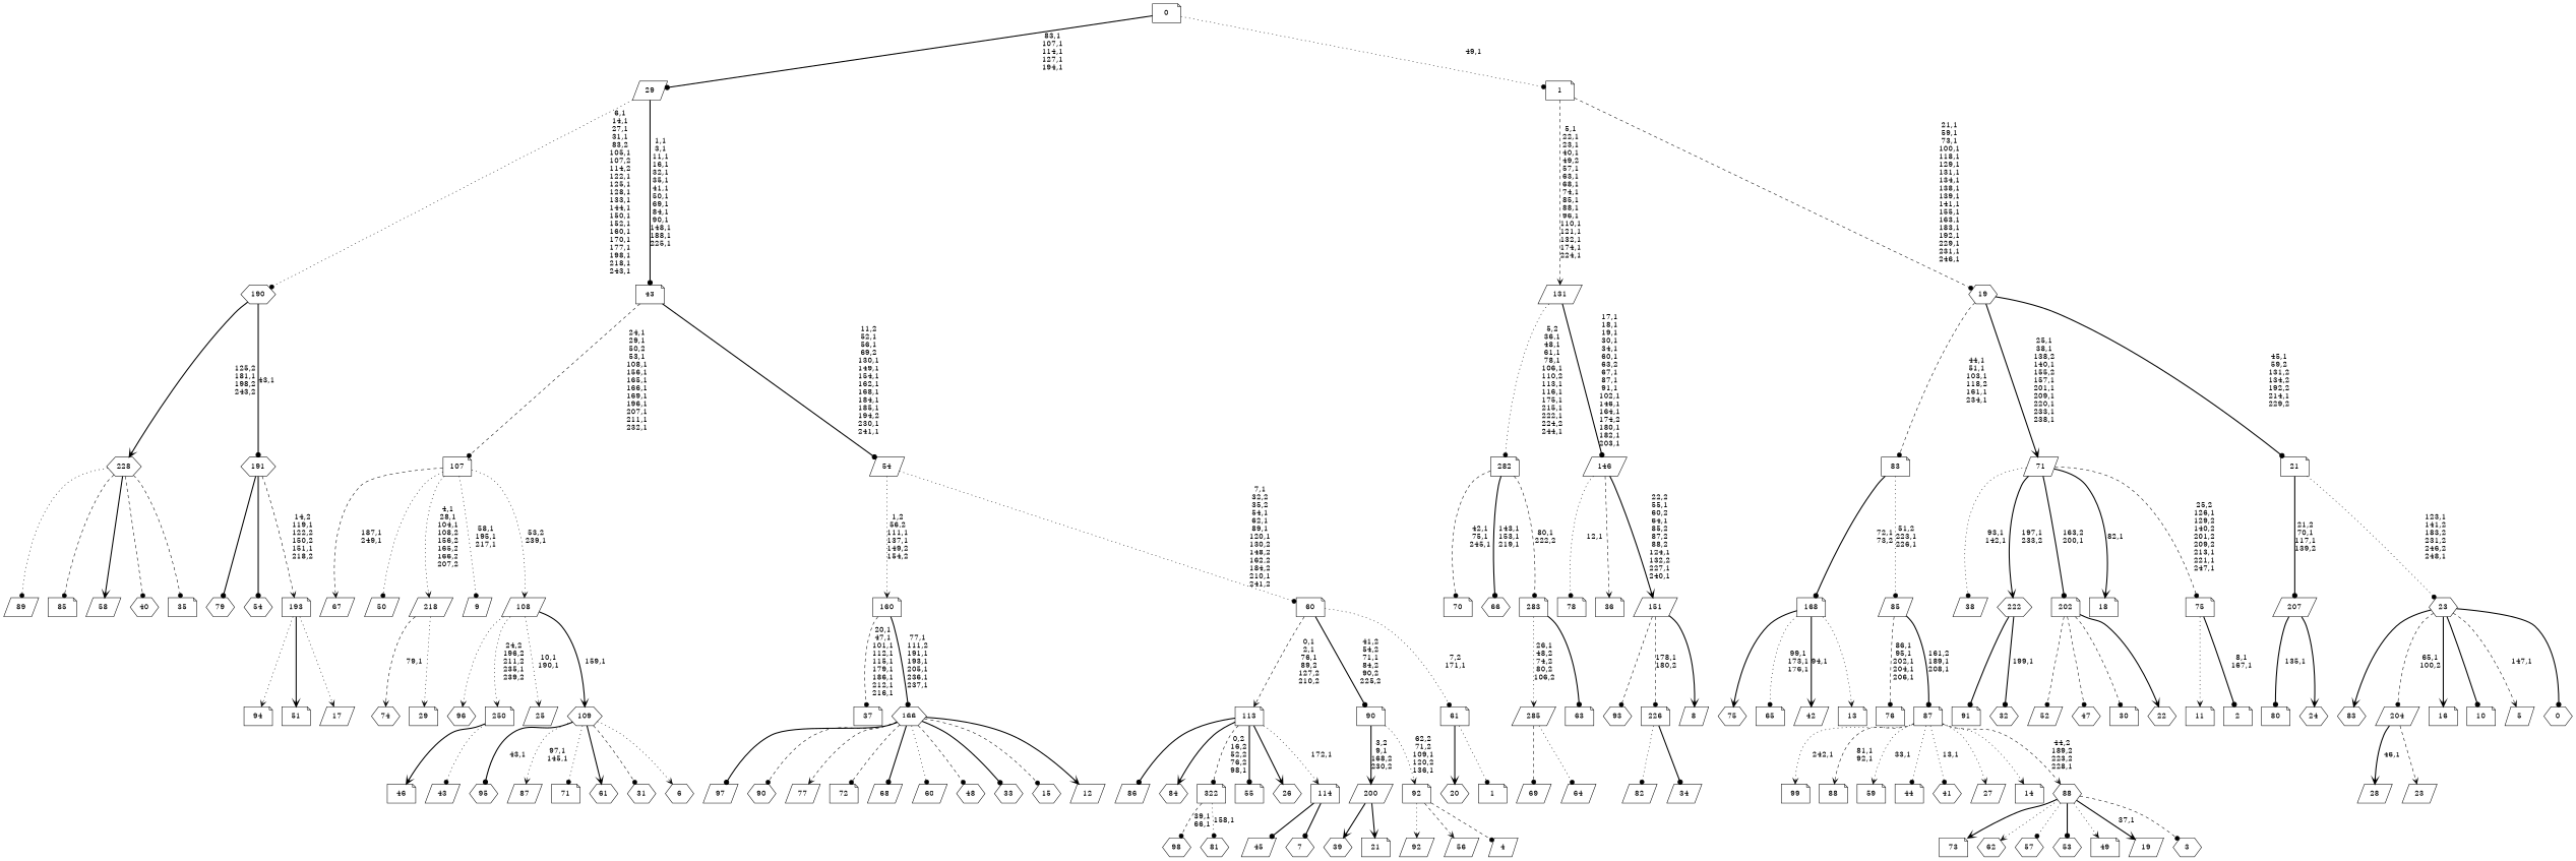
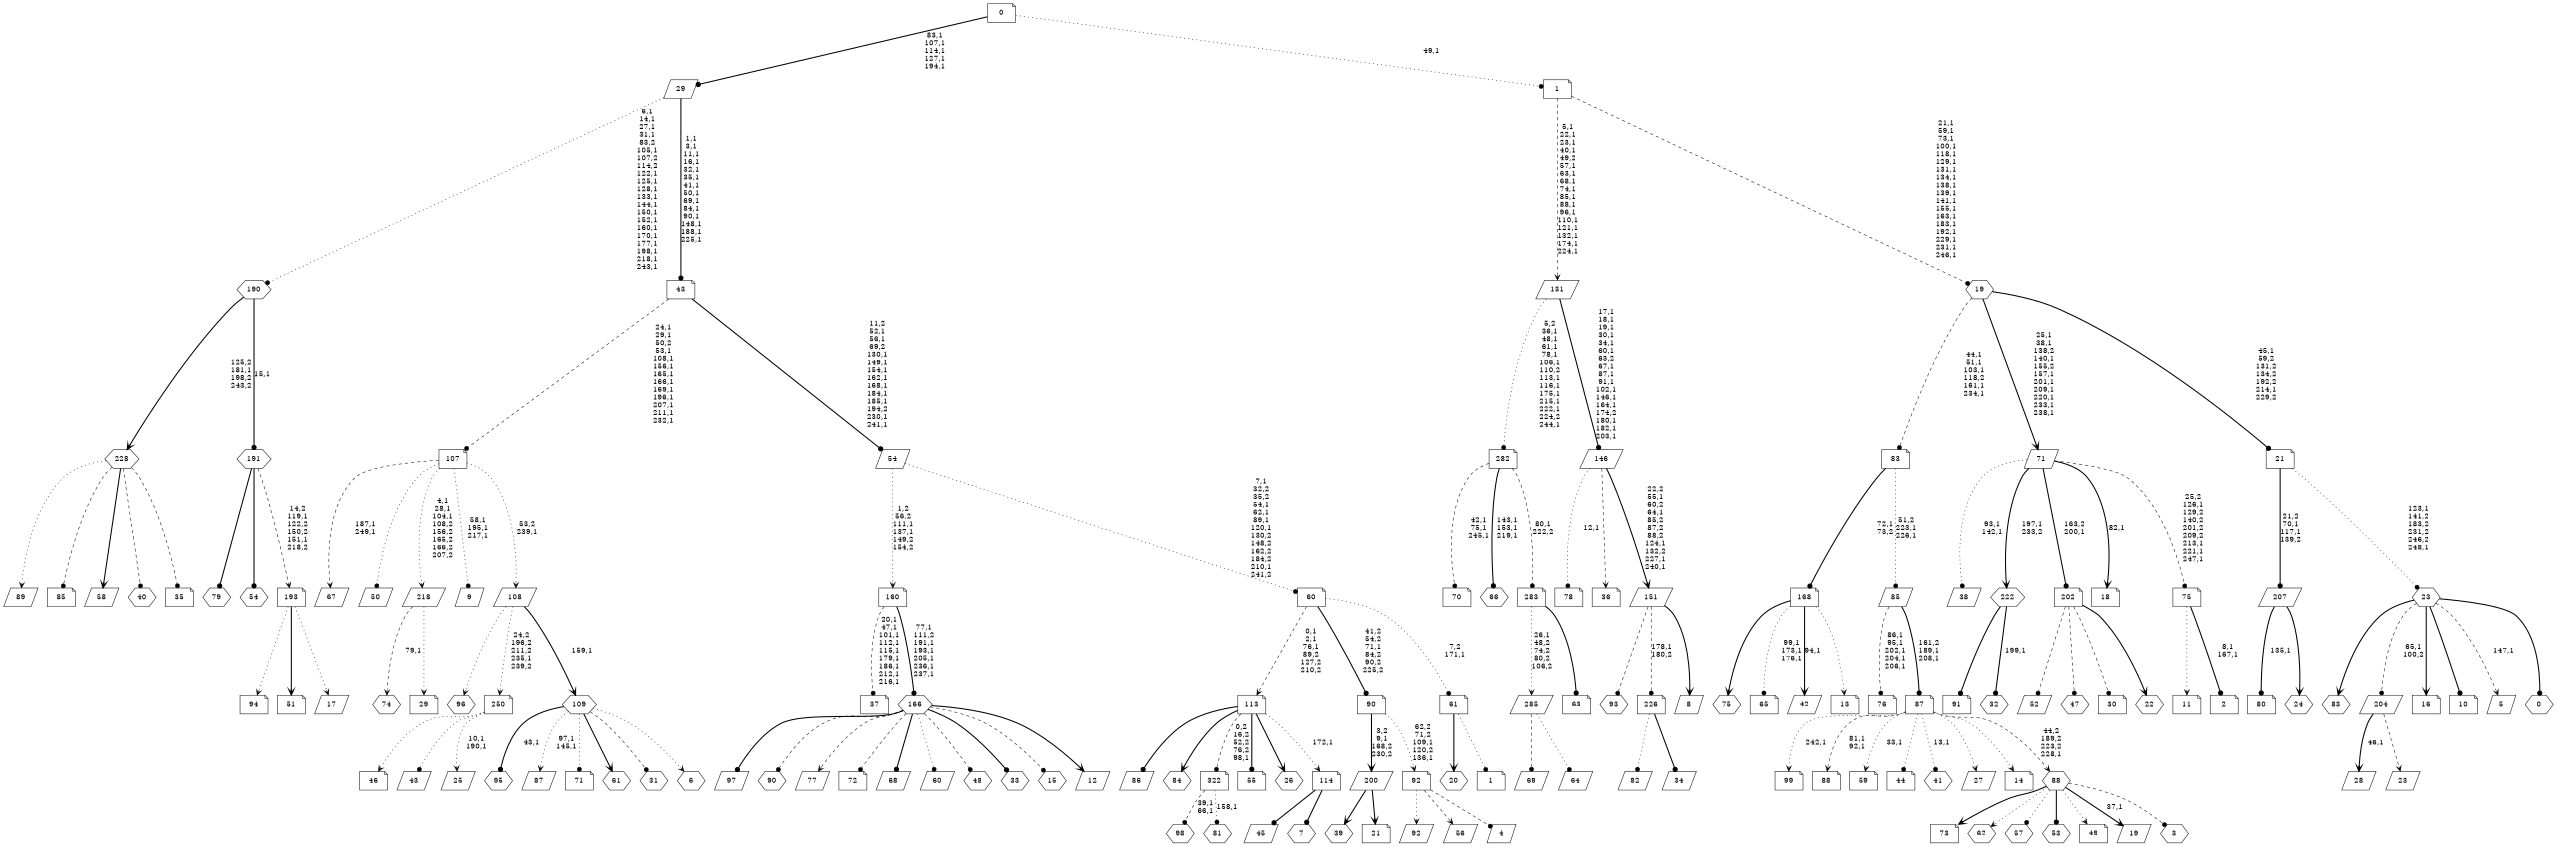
  digraph {
    node [shape=note]
    edge [arrowhead=dot style=bold]
    n1 [label=99]
    n2 [label=98 shape=hexagon]
    n3 [label=97 shape=parallelogram]
    n4 [label=96 shape=hexagon]
    n5 [label=95 shape=hexagon]
    n6 [label=94]
    n7 [label=93 shape=hexagon]
    n8 [label=92 shape=parallelogram]
    n9 [label=91]
    n10 [label=90 shape=hexagon]
    n11 [label=89 shape=parallelogram]
    n12 [label=88]
    n13 [label=87 shape=parallelogram]
    n14 [label=86 shape=parallelogram]
    n15 [label=85]
    n16 [label=84 shape=hexagon]
    n17 [label=83 shape=hexagon]
    n18 [label=82 shape=parallelogram]
    n19 [label=81 shape=hexagon]
    322
    n21 [label=80]
    n22 [label=79 shape=hexagon]
    n23 [label=78]
    n24 [label=77 shape=parallelogram]
    n25 [label=76]
    n26 [label=75 shape=hexagon]
    n27 [label=74 shape=hexagon]
    n28 [label=73]
    n29 [label=72]
    n30 [label=71]
    n31 [label=70]
    n32 [label=69 shape=parallelogram]
    n33 [label=68 shape=parallelogram]
    n34 [label=67 shape=parallelogram]
    n35 [label=66 shape=hexagon]
    n36 [label=65]
    n37 [label=64 shape=parallelogram]
    285 [shape=parallelogram]
    n39 [label=63]
    283
    282
    n42 [label=62 shape=hexagon]
    n43 [label=61 shape=hexagon]
    n44 [label=60 shape=parallelogram]
    n45 [label=59]
    n46 [label=58 shape=parallelogram]
    n47 [label=57 shape=hexagon]
    n48 [label=56 shape=parallelogram]
    n49 [label=55]
    n50 [label=54 shape=hexagon]
    n51 [label=53 shape=hexagon]
    n52 [label=52 shape=parallelogram]
    n53 [label=51]
    n54 [label=50 shape=parallelogram]
    n55 [label=49]
    n56 [label=48 shape=hexagon]
    n57 [label=47 shape=hexagon]
    n58 [label=46]
    n59 [label=45 shape=parallelogram]
    n60 [label=44]
    n61 [label=43 shape=parallelogram]
    250
    n63 [label=42 shape=parallelogram]
    n64 [label=41 shape=hexagon]
    n65 [label=40 shape=hexagon]
    n66 [label=39 shape=hexagon]
    n67 [label=38 shape=parallelogram]
    n68 [label=37]
    n69 [label=36]
    n70 [label=35]
    228 [shape=hexagon]
    n72 [label=34 shape=parallelogram]
    226
    n74 [label=33 shape=hexagon]
    n75 [label=32 shape=hexagon]
    222 [shape=hexagon]
    n77 [label=31 shape=hexagon]
    n78 [label=30]
    n79 [label=29]
    218 [shape=parallelogram]
    n81 [label=28 shape=parallelogram]
    n82 [label=27 shape=parallelogram]
    n83 [label=26 shape=hexagon]
    n84 [label=25 shape=parallelogram]
    n85 [label=24 shape=hexagon]
    207 [shape=parallelogram]
    n87 [label=23 shape=parallelogram]
    204 [shape=parallelogram]
    n89 [label=22 shape=hexagon]
    202
    n91 [label=21]
    200 [shape=parallelogram]
    n93 [label=20 shape=hexagon]
    n94 [label=19 shape=parallelogram]
    n95 [label=18]
    n96 [label=17 shape=parallelogram]
    193
    191 [shape=hexagon]
    190 [shape=hexagon]
    n100 [label=16]
    n101 [label=15 shape=hexagon]
    n102 [label=14]
    n103 [label=13]
    168
    n105 [label=12 shape=parallelogram]
    166 [shape=hexagon]
    160
    n108 [label=11]
    n109 [label=10]
    n110 [label=9 shape=parallelogram]
    n111 [label=8 shape=parallelogram]
    151 [shape=parallelogram]
    146 [shape=parallelogram]
    131 [shape=parallelogram]
    n115 [label=7 shape=hexagon]
    114
    113
    n118 [label=6 shape=hexagon]
    109 [shape=hexagon]
    108 [shape=parallelogram]
    107
    n122 [label=5 shape=parallelogram]
    n123 [label=4 shape=parallelogram]
    92
    90
    n126 [label=3 shape=hexagon]
    88 [shape=hexagon]
    87
    85 [shape=parallelogram]
    83
    n131 [label=2]
    75
    71 [shape=parallelogram]
    n134 [label=1]
    61
    60
    54 [shape=parallelogram]
    43
    29 [shape=parallelogram]
    n140 [label=0 shape=hexagon]
    23 [shape=hexagon]
    21
    19 [shape=hexagon]
    1
    0
    322 -> n2 [label="39,1\n66,1" style=dashed]
    322 -> n19 [label="158,1" style=dotted]
    285 -> n32 [style=dashed]
    285 -> n37 [style=dotted]
    283 -> 285 [arrowhead=vee label="26,1\n48,2\n74,2\n80,2\n106,2" style=dotted]
    283 -> n39
    282 -> n31 [label="42,1\n75,1\n245,1" style=dashed]
    282 -> n35 [label="143,1\n153,1\n219,1"]
    282 -> 283 [label="80,1\n222,2" style=dashed]
-   250 -> n58 [arrowhead=vee]
+   250 -> n58 [arrowhead=vee style=dotted]
    250 -> n61 [style=dotted]
-   228 -> n11 [style=dotted]
+   228 -> n11 [arrowhead=vee style=dotted]
    228 -> n15 [style=dashed]
    228 -> n46 [arrowhead=vee]
    228 -> n65 [style=dashed]
    228 -> n70 [style=dashed]
    226 -> n18 [style=dotted]
    226 -> n72
    222 -> n9
    222 -> n75 [label="199,1"]
    218 -> n27 [arrowhead=vee label="79,1" style=dashed]
    218 -> n79 [arrowhead=vee style=dotted]
    207 -> n21 [label="135,1"]
    207 -> n85 [arrowhead=vee]
    204 -> n81 [arrowhead=vee label="46,1"]
    204 -> n87 [arrowhead=vee style=dashed]
    202 -> n52 [style=dashed]
    202 -> n57 [style=dashed]
    202 -> n78 [style=dashed]
    202 -> n89 [arrowhead=vee]
    200 -> n66 [arrowhead=vee]
    200 -> n91 [arrowhead=vee]
    193 -> n6 [arrowhead=vee style=dotted]
    193 -> n53 [arrowhead=vee]
    193 -> n96 [arrowhead=vee style=dotted]
    191 -> n22
    191 -> n50
    191 -> 193 [arrowhead=vee label="14,2\n119,1\n122,2\n150,2\n151,1\n218,2" style=dashed]
    190 -> 228 [arrowhead=vee label="125,2\n181,1\n198,2\n243,2"]
-   190 -> 191 [label="43,1"]
+   190 -> 191 [label="15,1"]
    168 -> n26 [arrowhead=vee]
    168 -> n36 [label="99,1\n173,1\n176,1" style=dotted]
    168 -> n63 [arrowhead=vee label="94,1"]
    168 -> n103 [arrowhead=vee style=dotted]
    166 -> n3
    166 -> n10 [style=dashed]
    166 -> n24 [arrowhead=vee style=dashed]
    166 -> n29 [style=dashed]
    166 -> n33
    166 -> n44 [style=dotted]
    166 -> n56 [style=dashed]
    166 -> n74
    166 -> n101 [style=dashed]
    166 -> n105 [arrowhead=vee]
    160 -> n68 [label="20,1\n47,1\n101,1\n112,1\n115,1\n179,1\n186,1\n212,1\n216,1" style=dashed]
    160 -> 166 [label="77,1\n111,2\n191,1\n193,1\n205,1\n236,1\n237,1"]
    151 -> n7 [style=dashed]
    151 -> 226 [label="178,1\n180,2" style=dashed]
    151 -> n111 [arrowhead=vee]
    146 -> n23 [label="12,1" style=dotted]
    146 -> n69 [arrowhead=vee style=dashed]
    146 -> 151 [arrowhead=vee label="22,2\n55,1\n60,2\n64,1\n85,2\n87,2\n88,2\n124,1\n132,2\n227,1\n240,1"]
    131 -> 282 [label="5,2\n36,1\n48,1\n61,1\n78,1\n106,1\n110,2\n113,1\n116,1\n175,1\n215,1\n222,1\n224,2\n244,1" style=dotted]
    131 -> 146 [label="17,1\n18,1\n19,1\n30,1\n34,1\n60,1\n63,2\n67,1\n87,1\n91,1\n102,1\n146,1\n164,1\n174,2\n180,1\n182,1\n203,1"]
    114 -> n59
    114 -> n115
    113 -> n14
    113 -> n16 [arrowhead=vee]
    113 -> 322 [label="0,2\n16,2\n52,2\n76,2\n98,1" style=dashed]
    113 -> n49
    113 -> n83 [arrowhead=vee]
    113 -> 114 [arrowhead=vee label="172,1" style=dotted]
    109 -> n5 [label="43,1"]
    109 -> n13 [arrowhead=vee label="97,1\n145,1" style=dotted]
    109 -> n30 [style=dotted]
    109 -> n43 [arrowhead=vee]
    109 -> n77 [style=dashed]
    109 -> n118 [arrowhead=vee style=dotted]
    108 -> n4 [arrowhead=vee style=dotted]
    108 -> 250 [arrowhead=vee label="24,2\n196,2\n211,2\n235,1\n239,2" style=dotted]
-   108 -> n84 [arrowhead=vee label="10,1\n190,1" style=dotted]
+   250 -> n84 [arrowhead=vee label="10,1\n190,1" style=dotted]
    108 -> 109 [arrowhead=vee label="159,1"]
    107 -> n34 [arrowhead=vee label="187,1\n249,1" style=dashed]
    107 -> n54 [style=dotted]
    107 -> 218 [arrowhead=vee label="4,1\n28,1\n104,1\n108,2\n156,2\n165,2\n166,2\n207,2" style=dotted]
    107 -> n110 [label="58,1\n195,1\n217,1" style=dotted]
    107 -> 108 [arrowhead=vee label="53,2\n239,1" style=dotted]
    92 -> n8 [arrowhead=vee style=dotted]
    92 -> n48 [arrowhead=vee style=dashed]
    92 -> n123 [style=dashed]
    90 -> 200 [arrowhead=vee label="3,2\n9,1\n168,2\n230,2"]
    90 -> 92 [arrowhead=vee label="62,2\n71,2\n109,1\n120,2\n136,1" style=dotted]
    88 -> n28 [arrowhead=vee]
    88 -> n42 [arrowhead=vee style=dotted]
    88 -> n47 [style=dotted]
    88 -> n51
    88 -> n55 [arrowhead=vee style=dotted]
    88 -> n94 [arrowhead=vee label="37,1"]
    88 -> n126 [style=dashed]
    87 -> n1 [arrowhead=vee label="242,1" style=dotted]
    87 -> n12 [arrowhead=vee label="81,1\n92,1" style=dashed]
    87 -> n45 [arrowhead=vee label="33,1" style=dotted]
    87 -> n60 [style=dotted]
    87 -> n64 [label="13,1" style=dotted]
    87 -> n82 [arrowhead=vee style=dotted]
    87 -> n102 [arrowhead=vee style=dotted]
    87 -> 88 [arrowhead=vee label="44,2\n189,2\n223,2\n228,1" style=dashed]
    85 -> n25 [label="86,1\n95,1\n202,1\n204,1\n206,1" style=dashed]
    85 -> 87 [label="161,2\n189,1\n208,1"]
    83 -> 168 [label="72,1\n73,2"]
    83 -> 85 [label="51,2\n223,1\n226,1" style=dotted]
    75 -> n108 [arrowhead=vee style=dotted]
    75 -> n131 [label="8,1\n167,1"]
    71 -> n67 [label="93,1\n142,1" style=dotted]
    71 -> 222 [arrowhead=vee label="197,1\n233,2"]
    71 -> 202 [label="163,2\n200,1"]
    71 -> n95 [arrowhead=vee label="82,1"]
    71 -> 75 [label="25,2\n126,1\n129,2\n140,2\n201,2\n209,2\n213,1\n221,1\n247,1" style=dashed]
    61 -> n93 [arrowhead=vee]
    61 -> n134 [style=dotted]
    60 -> 113 [arrowhead=vee label="0,1\n2,1\n76,1\n89,2\n127,2\n210,2" style=dashed]
    60 -> 90 [label="41,2\n54,2\n71,1\n84,2\n90,2\n225,2"]
    60 -> 61 [label="7,2\n171,1" style=dotted]
    54 -> 160 [arrowhead=vee label="1,2\n56,2\n111,1\n137,1\n149,2\n154,2" style=dotted]
    54 -> 60 [label="7,1\n32,2\n35,2\n54,1\n62,1\n89,1\n120,1\n130,2\n148,2\n162,2\n184,2\n210,1\n241,2" style=dotted]
    43 -> 107 [label="24,1\n29,1\n50,2\n53,1\n108,1\n156,1\n165,1\n166,1\n169,1\n196,1\n207,1\n211,1\n232,1" style=dashed]
    43 -> 54 [label="11,2\n52,1\n56,1\n69,2\n130,1\n149,1\n154,1\n162,1\n168,1\n184,1\n185,1\n194,2\n230,1\n241,1"]
    29 -> 190 [label="6,1\n14,1\n27,1\n31,1\n83,2\n105,1\n107,2\n114,2\n122,1\n125,1\n128,1\n133,1\n144,1\n150,1\n152,1\n160,1\n170,1\n177,1\n198,1\n218,1\n243,1" style=dotted]
    29 -> 43 [label="1,1\n3,1\n11,1\n16,1\n32,1\n35,1\n41,1\n50,1\n69,1\n84,1\n90,1\n148,1\n188,1\n225,1"]
    23 -> n17 [arrowhead=vee]
    23 -> 204 [label="65,1\n100,2" style=dashed]
    23 -> n100 [arrowhead=vee]
    23 -> n109
    23 -> n122 [arrowhead=vee label="147,1" style=dashed]
    23 -> n140
    21 -> 207 [label="21,2\n70,1\n117,1\n139,2"]
    21 -> 23 [label="123,1\n141,2\n183,2\n231,2\n246,2\n248,1" style=dotted]
    19 -> 83 [label="44,1\n51,1\n103,1\n118,2\n161,1\n234,1" style=dashed]
    19 -> 71 [arrowhead=vee label="25,1\n38,1\n138,2\n140,1\n155,2\n157,1\n201,1\n209,1\n220,1\n233,1\n238,1"]
    19 -> 21 [label="45,1\n59,2\n131,2\n134,2\n192,2\n214,1\n229,2"]
    1 -> 131 [arrowhead=vee label="5,1\n22,1\n23,1\n40,1\n49,2\n57,1\n63,1\n68,1\n74,1\n85,1\n88,1\n96,1\n110,1\n121,1\n132,1\n174,1\n224,1" style=dashed]
    1 -> 19 [label="21,1\n59,1\n73,1\n100,1\n118,1\n129,1\n131,1\n134,1\n138,1\n139,1\n141,1\n155,1\n163,1\n183,1\n192,1\n229,1\n231,1\n246,1" style=dashed]
    0 -> 29 [label="83,1\n107,1\n114,1\n127,1\n194,1"]
    0 -> 1 [label="49,1" style=dotted]
  }
